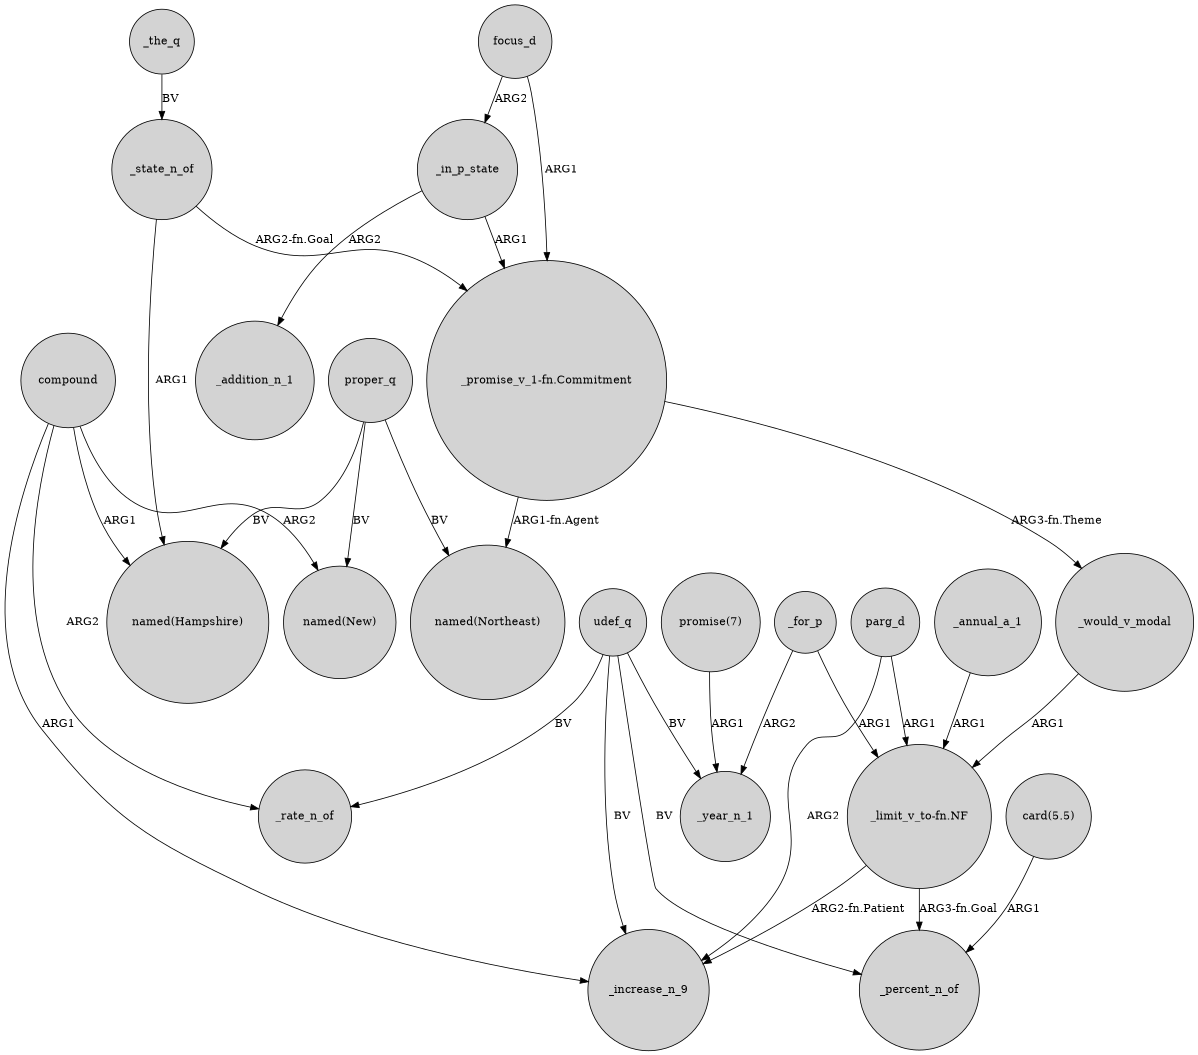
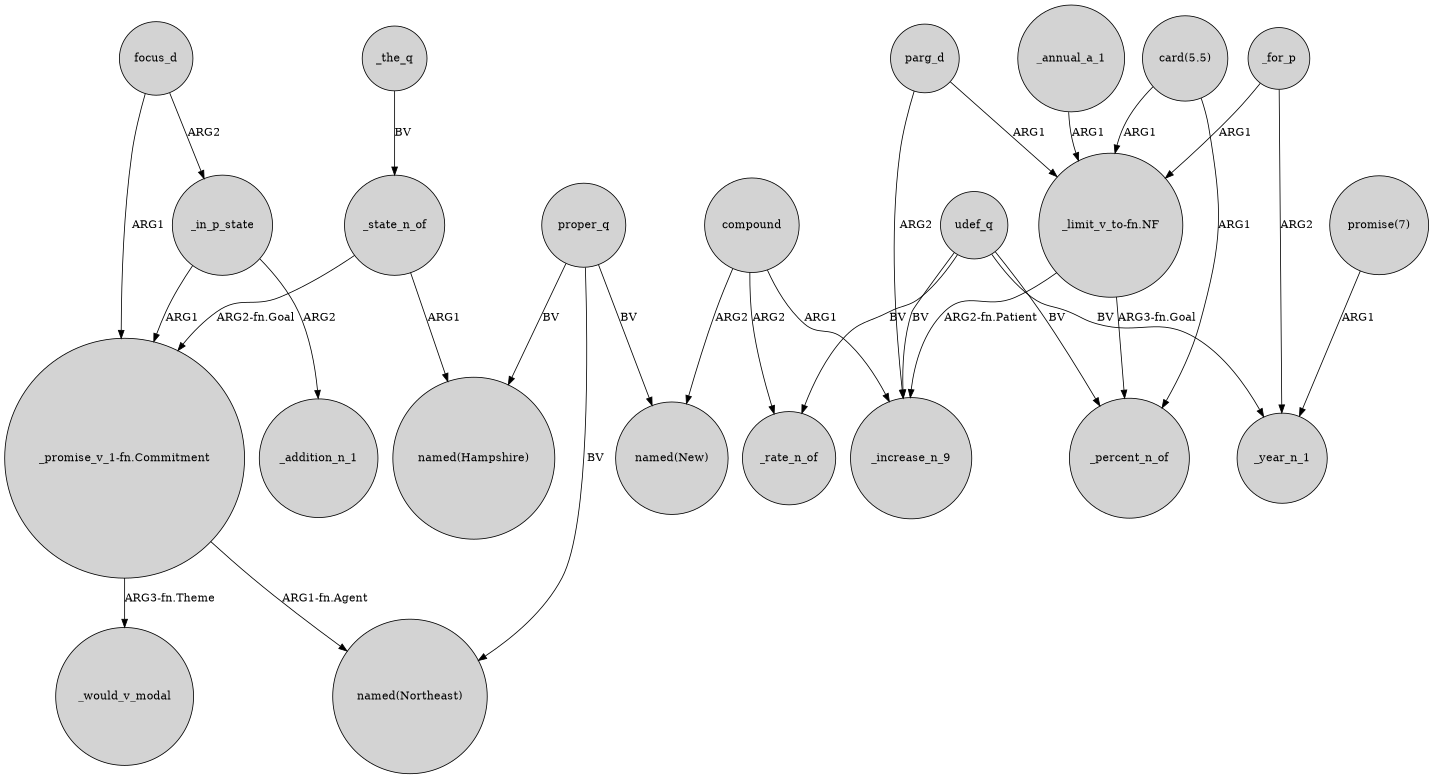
  digraph {
    node [shape=circle style=filled]
    compound
    "named(New)"
    n3 [label=_increase_n_9]
    "named(Hampshire)"
    _rate_n_of
    "_promise_v_1-fn.Commitment"
    _would_v_modal
    "named(Northeast)"
    "_limit_v_to-fn.NF"
    _state_n_of
    _percent_n_of
    _for_p
    _year_n_1
    proper_q
    focus_d
    _in_p_state
    _addition_n_1
    udef_q
    _the_q
    parg_d
    "card(5.5)"
    _annual_a_1
    n23 [label="promise(7)"]
    compound -> "named(New)" [label=ARG2]
    compound -> n3 [label=ARG1]
-   compound -> "named(Hampshire)" [label=ARG1]
    compound -> _rate_n_of [label=ARG2]
    "_promise_v_1-fn.Commitment" -> _would_v_modal [label="ARG3-fn.Theme"]
    "_promise_v_1-fn.Commitment" -> "named(Northeast)" [label="ARG1-fn.Agent"]
-   _would_v_modal -> "_limit_v_to-fn.NF" [label=ARG1]
+   "card(5.5)" -> "_limit_v_to-fn.NF" [label=ARG1]
    "_limit_v_to-fn.NF" -> n3 [label="ARG2-fn.Patient"]
    "_limit_v_to-fn.NF" -> _percent_n_of [label="ARG3-fn.Goal"]
    _state_n_of -> "named(Hampshire)" [label=ARG1]
    _state_n_of -> "_promise_v_1-fn.Commitment" [label="ARG2-fn.Goal"]
    _for_p -> "_limit_v_to-fn.NF" [label=ARG1]
    _for_p -> _year_n_1 [label=ARG2]
    proper_q -> "named(New)" [label=BV]
    proper_q -> "named(Hampshire)" [label=BV]
    proper_q -> "named(Northeast)" [label=BV]
    focus_d -> "_promise_v_1-fn.Commitment" [label=ARG1]
    focus_d -> _in_p_state [label=ARG2]
    _in_p_state -> "_promise_v_1-fn.Commitment" [label=ARG1]
    _in_p_state -> _addition_n_1 [label=ARG2]
    udef_q -> n3 [label=BV]
    udef_q -> _rate_n_of [label=BV]
    udef_q -> _percent_n_of [label=BV]
    udef_q -> _year_n_1 [label=BV]
    _the_q -> _state_n_of [label=BV]
    parg_d -> n3 [label=ARG2]
    parg_d -> "_limit_v_to-fn.NF" [label=ARG1]
    "card(5.5)" -> _percent_n_of [label=ARG1]
    _annual_a_1 -> "_limit_v_to-fn.NF" [label=ARG1]
    n23 -> _year_n_1 [label=ARG1]
  }
